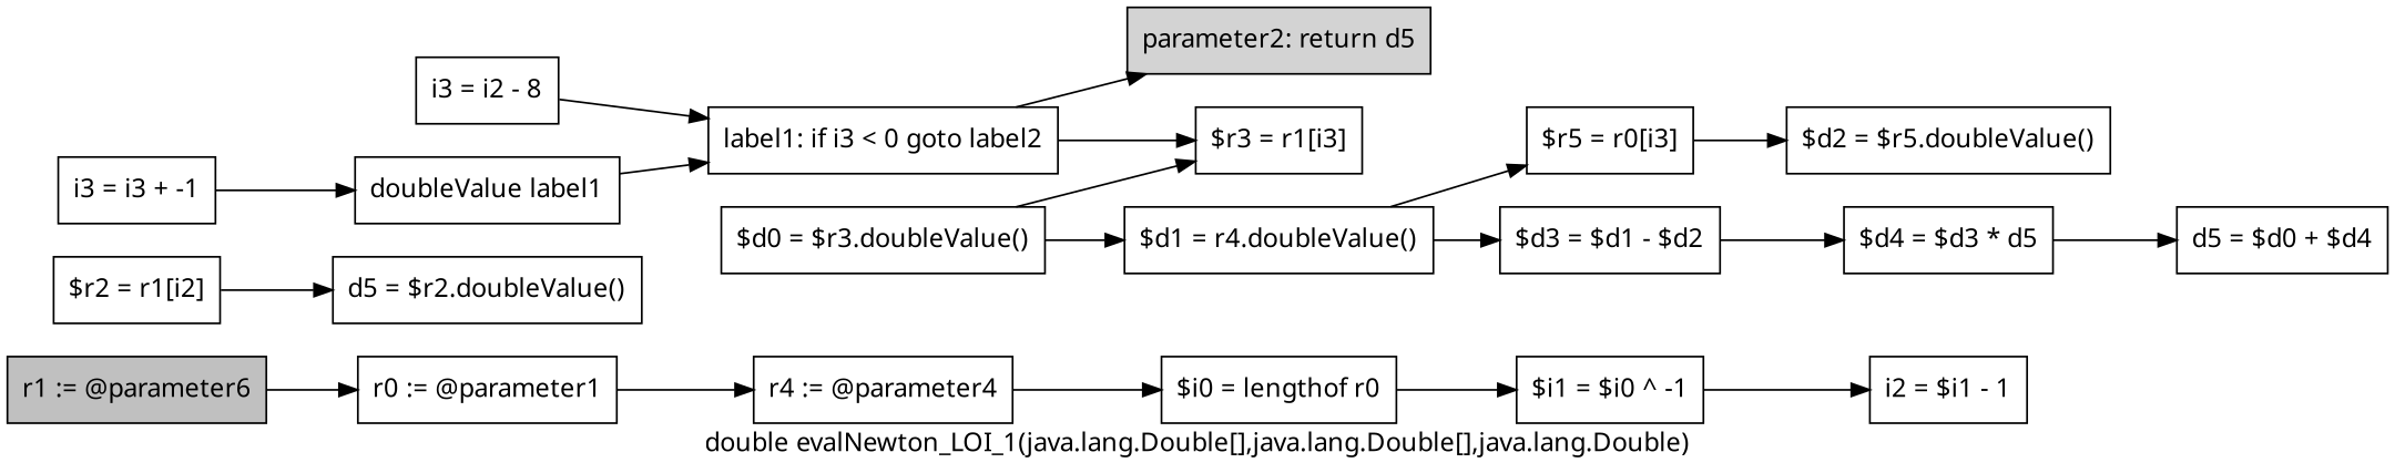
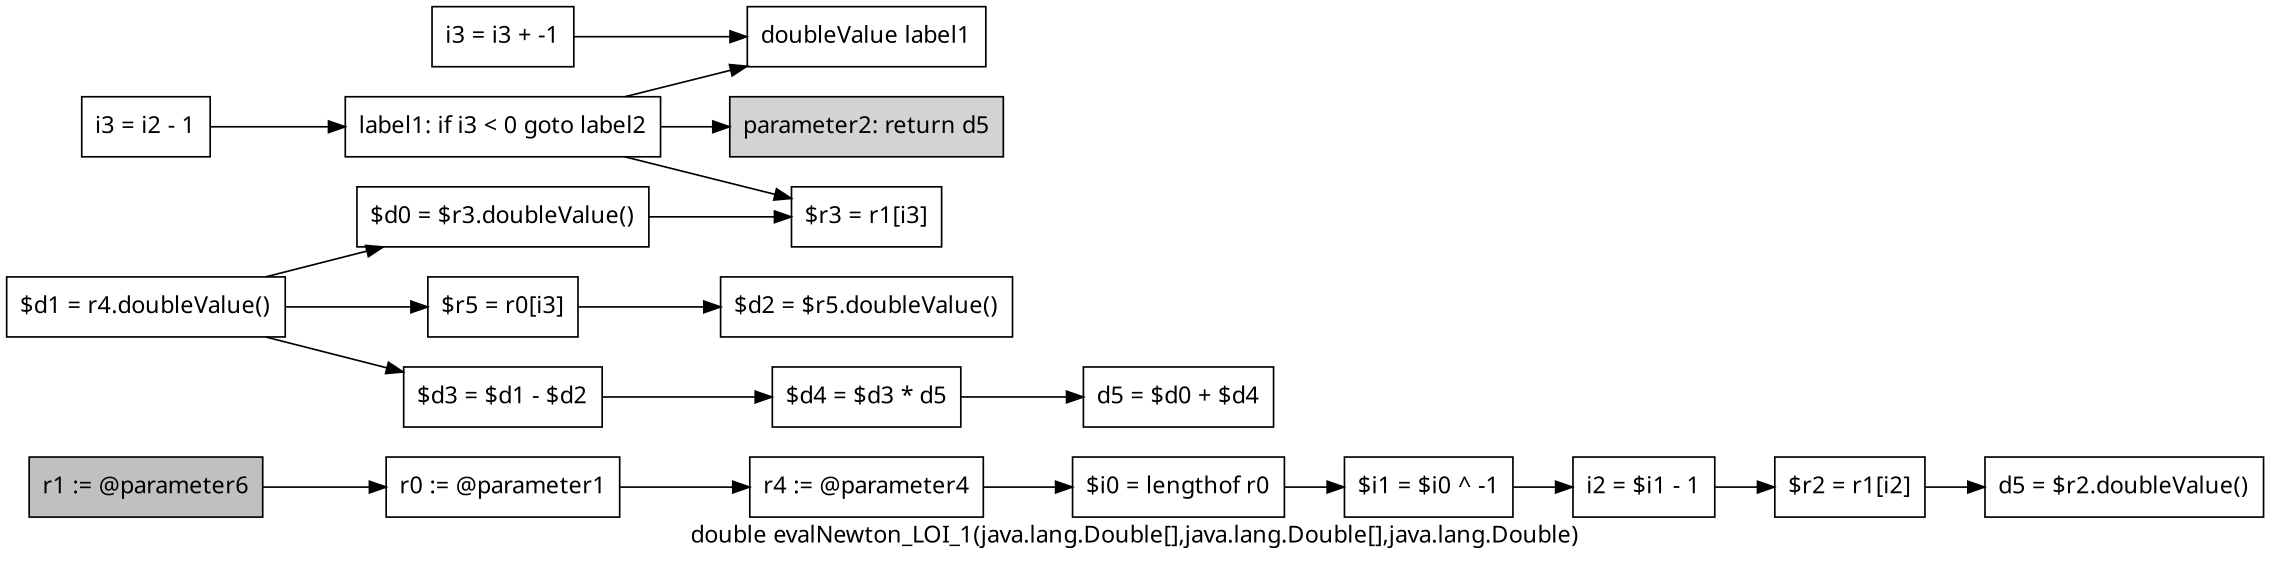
  digraph {
    fontname="Noto Sans"
    label="double evalNewton_LOI_1(java.lang.Double[],java.lang.Double[],java.lang.Double)"
    rankdir=LR
    node [fontname="Noto Sans" shape=box]
    edge [fontname="Noto Sans"]
    n1 [fillcolor=gray label="r1 := @parameter6" style=filled]
    n2 [label="r0 := @parameter1"]
    n3 [label="r4 := @parameter4"]
    n4 [label="$i0 = lengthof r0"]
    n5 [label="$i1 = $i0 ^ -1"]
    n6 [label="i2 = $i1 - 1"]
    n7 [label="$r2 = r1[i2]"]
    n8 [label="d5 = $r2.doubleValue()"]
-   n9 [label="i3 = i2 - 8"]
+   n9 [label="i3 = i2 - 1"]
    n10 [label="label1: if i3 < 0 goto label2"]
    n11 [label="$r3 = r1[i3]"]
    n12 [fillcolor=lightgray label="parameter2: return d5" style=filled]
    n13 [label="$d0 = $r3.doubleValue()"]
    n14 [label="$d1 = r4.doubleValue()"]
    n15 [label="$r5 = r0[i3]"]
    n16 [label="$d3 = $d1 - $d2"]
    n17 [label="$d2 = $r5.doubleValue()"]
    n18 [label="$d4 = $d3 * d5"]
    n19 [label="d5 = $d0 + $d4"]
    n20 [label="i3 = i3 + -1"]
    n21 [label="doubleValue label1"]
    n1 -> n2
    n2 -> n3
    n3 -> n4
    n4 -> n5
    n5 -> n6
+   n6 -> n7
    n7 -> n8
    n9 -> n10
    n10 -> n11
    n10 -> n12
    n13 -> n11
-   n13 -> n14
+   n14 -> n13
    n14 -> n15
    n14 -> n16
    n15 -> n17
    n16 -> n18
    n18 -> n19
    n20 -> n21
-   n21 -> n10
+   n10 -> n21
  }
